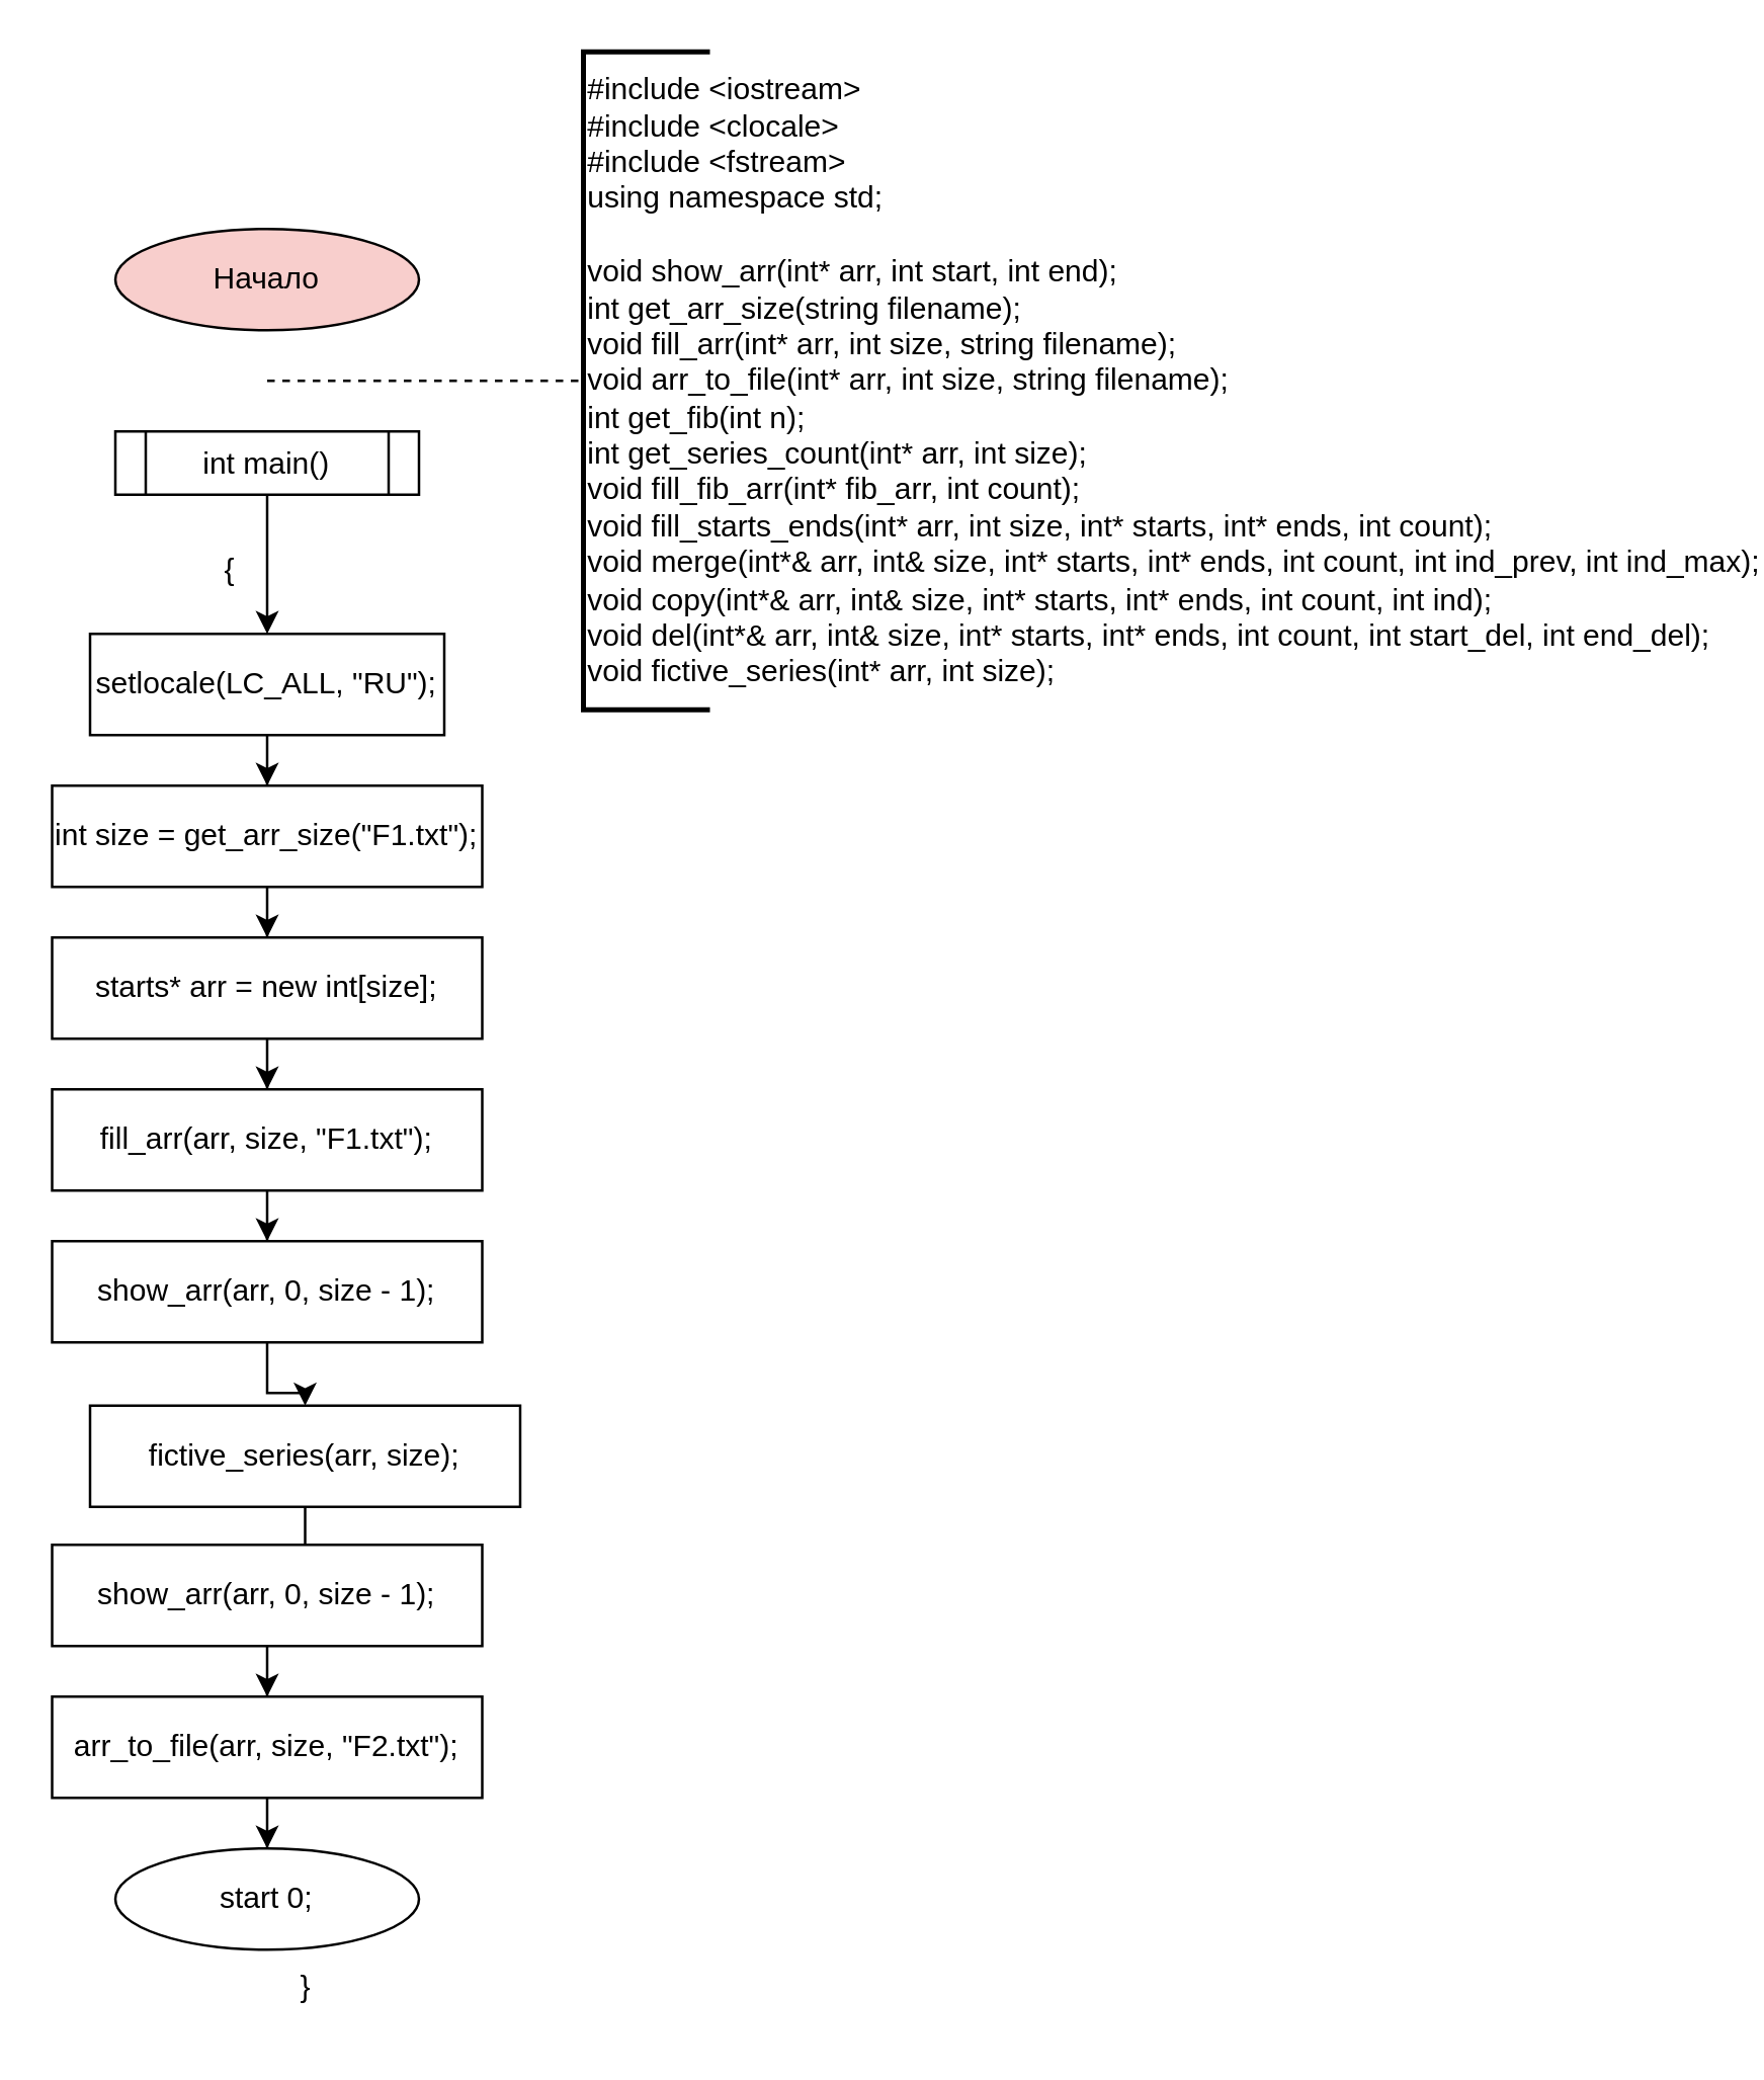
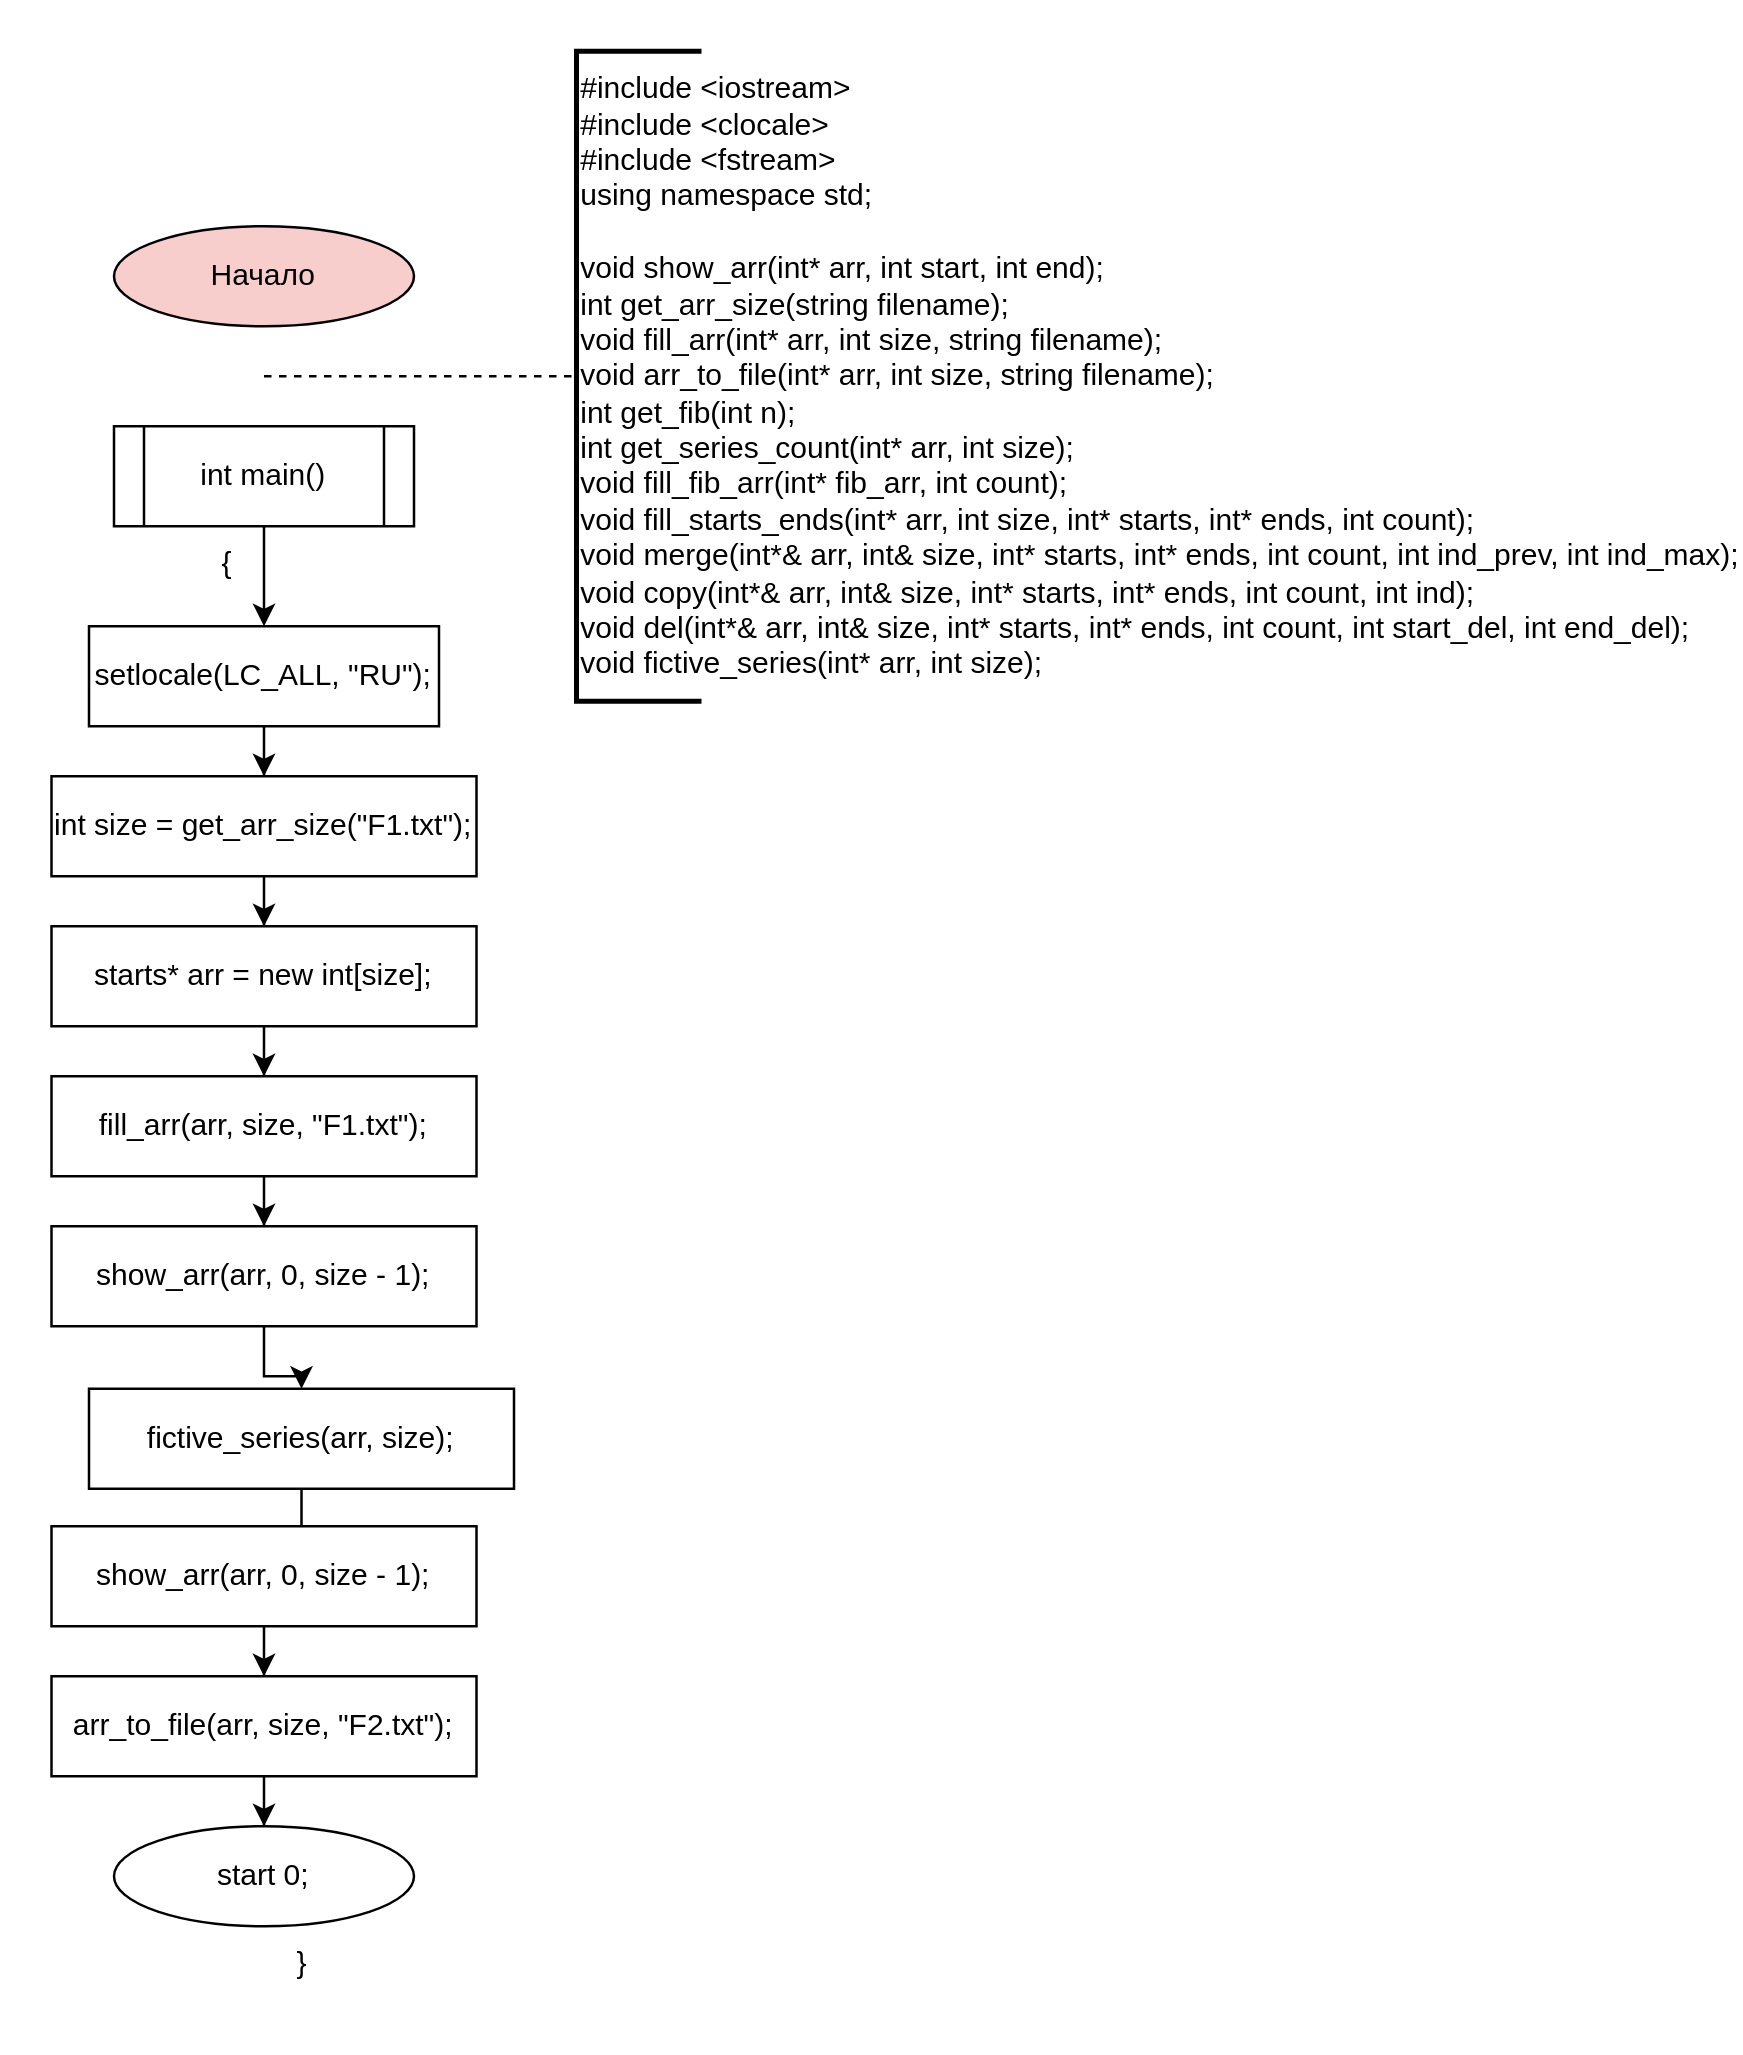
  <mxCell id="0" />
  <mxCell id="1" parent="0" />
  <mxCell id="2" value="Начало" style="ellipse;whiteSpace=wrap;html=1;fillColor=#f8cecc;" vertex="1" parent="1"><mxGeometry x="45" y="90" width="120" height="40" as="geometry" /></mxCell>
  <mxCell id="3" value="" style="edgeStyle=orthogonalEdgeStyle;rounded=0;orthogonalLoop=1;jettySize=auto;html=1;" edge="1" parent="1" source="4" target="8"><mxGeometry relative="1" as="geometry" /></mxCell>
- <mxCell id="4" value="int main()" style="shape=process;whiteSpace=wrap;html=1;backgroundOutline=1;" vertex="1" parent="1"><mxGeometry x="45" y="170" width="120" height="25" as="geometry" /></mxCell>
+ <mxCell id="4" value="int main()" style="shape=process;whiteSpace=wrap;html=1;backgroundOutline=1;" vertex="1" parent="1"><mxGeometry x="45" y="170" width="120" height="40" as="geometry" /></mxCell>
  <mxCell id="5" value="" style="endArrow=none;dashed=1;html=1;rounded=0;" edge="1" parent="1" target="6"><mxGeometry width="50" height="50" relative="1" as="geometry"><mxPoint x="105" y="150" as="sourcePoint" /><mxPoint x="265" y="150" as="targetPoint" /></mxGeometry></mxCell>
  <mxCell id="6" value="&lt;div&gt;#include &amp;lt;iostream&amp;gt;&lt;/div&gt;&lt;div&gt;#include &amp;lt;clocale&amp;gt;&lt;/div&gt;&lt;div&gt;#include &amp;lt;fstream&amp;gt;&lt;/div&gt;&lt;div&gt;using namespace std;&lt;/div&gt;&lt;div&gt;&lt;br&gt;&lt;/div&gt;&lt;div&gt;void show_arr(int* arr, int start, int end);&lt;/div&gt;&lt;div&gt;int get_arr_size(string filename);&lt;/div&gt;&lt;div&gt;void fill_arr(int* arr, int size, string filename);&lt;/div&gt;&lt;div&gt;void arr_to_file(int* arr, int size, string filename);&lt;/div&gt;&lt;div&gt;int get_fib(int n);&lt;/div&gt;&lt;div&gt;int get_series_count(int* arr, int size);&lt;/div&gt;&lt;div&gt;void fill_fib_arr(int* fib_arr, int count);&lt;/div&gt;&lt;div&gt;void fill_starts_ends(int* arr, int size, int* starts, int* ends, int count);&lt;/div&gt;&lt;div&gt;void merge(int*&amp;amp; arr, int&amp;amp; size, int* starts, int* ends, int count, int ind_prev, int ind_max);&lt;/div&gt;&lt;div&gt;void copy(int*&amp;amp; arr, int&amp;amp; size, int* starts, int* ends, int count, int ind);&lt;/div&gt;&lt;div&gt;void del(int*&amp;amp; arr, int&amp;amp; size, int* starts, int* ends, int count, int start_del, int end_del);&lt;/div&gt;&lt;div&gt;void fictive_series(int* arr, int size);&lt;/div&gt;" style="strokeWidth=2;html=1;shape=mxgraph.flowchart.annotation_1;align=left;pointerEvents=1;" vertex="1" parent="1"><mxGeometry x="230" y="20" width="50" height="260" as="geometry" /></mxCell>
  <mxCell id="7" value="" style="edgeStyle=orthogonalEdgeStyle;rounded=0;orthogonalLoop=1;jettySize=auto;html=1;" edge="1" parent="1" source="8" target="11"><mxGeometry relative="1" as="geometry" /></mxCell>
  <mxCell id="8" value="setlocale(LC_ALL, &quot;RU&quot;);" style="whiteSpace=wrap;html=1;" vertex="1" parent="1"><mxGeometry x="35" y="250" width="140" height="40" as="geometry" /></mxCell>
  <mxCell id="9" value="{" style="text;html=1;align=center;verticalAlign=middle;resizable=0;points=[];autosize=1;strokeColor=none;fillColor=none;" vertex="1" parent="1"><mxGeometry x="75" y="210" width="30" height="30" as="geometry" /></mxCell>
  <mxCell id="10" value="" style="edgeStyle=orthogonalEdgeStyle;rounded=0;orthogonalLoop=1;jettySize=auto;html=1;" edge="1" parent="1" source="11" target="13"><mxGeometry relative="1" as="geometry" /></mxCell>
  <mxCell id="11" value="int size = get_arr_size(&quot;F1.txt&quot;);" style="whiteSpace=wrap;html=1;" vertex="1" parent="1"><mxGeometry x="20" y="310" width="170" height="40" as="geometry" /></mxCell>
  <mxCell id="12" value="" style="edgeStyle=orthogonalEdgeStyle;rounded=0;orthogonalLoop=1;jettySize=auto;html=1;" edge="1" parent="1" source="13" target="15"><mxGeometry relative="1" as="geometry" /></mxCell>
  <mxCell id="13" value="starts* arr = new int[size];" style="whiteSpace=wrap;html=1;" vertex="1" parent="1"><mxGeometry x="20" y="370" width="170" height="40" as="geometry" /></mxCell>
  <mxCell id="14" value="" style="edgeStyle=orthogonalEdgeStyle;rounded=0;orthogonalLoop=1;jettySize=auto;html=1;" edge="1" parent="1" source="15" target="17"><mxGeometry relative="1" as="geometry" /></mxCell>
  <mxCell id="15" value="fill_arr(arr, size, &quot;F1.txt&quot;);" style="whiteSpace=wrap;html=1;" vertex="1" parent="1"><mxGeometry x="20" y="430" width="170" height="40" as="geometry" /></mxCell>
  <mxCell id="16" value="" style="edgeStyle=orthogonalEdgeStyle;rounded=0;orthogonalLoop=1;jettySize=auto;html=1;" edge="1" parent="1" source="17" target="19"><mxGeometry relative="1" as="geometry" /></mxCell>
  <mxCell id="17" value="show_arr(arr, 0, size - 1);" style="whiteSpace=wrap;html=1;" vertex="1" parent="1"><mxGeometry x="20" y="490" width="170" height="40" as="geometry" /></mxCell>
  <mxCell id="18" value="" style="edgeStyle=orthogonalEdgeStyle;rounded=0;orthogonalLoop=1;jettySize=auto;html=1;" edge="1" parent="1" source="19" target="21"><mxGeometry relative="1" as="geometry" /></mxCell>
  <mxCell id="19" value="fictive_series(arr, size);" style="whiteSpace=wrap;html=1;" vertex="1" parent="1"><mxGeometry x="35" y="555" width="170" height="40" as="geometry" /></mxCell>
  <mxCell id="20" value="" style="edgeStyle=orthogonalEdgeStyle;rounded=0;orthogonalLoop=1;jettySize=auto;html=1;" edge="1" parent="1" source="21" target="23"><mxGeometry relative="1" as="geometry" /></mxCell>
  <mxCell id="21" value="show_arr(arr, 0, size - 1);" style="whiteSpace=wrap;html=1;" vertex="1" parent="1"><mxGeometry x="20" y="610" width="170" height="40" as="geometry" /></mxCell>
  <mxCell id="22" style="edgeStyle=orthogonalEdgeStyle;rounded=0;orthogonalLoop=1;jettySize=auto;html=1;entryX=0.5;entryY=0;entryDx=0;entryDy=0;" edge="1" parent="1" source="23" target="24"><mxGeometry relative="1" as="geometry" /></mxCell>
  <mxCell id="23" value="arr_to_file(arr, size, &quot;F2.txt&quot;);" style="whiteSpace=wrap;html=1;" vertex="1" parent="1"><mxGeometry x="20" y="670" width="170" height="40" as="geometry" /></mxCell>
  <mxCell id="24" value="start 0;" style="ellipse;whiteSpace=wrap;html=1;" vertex="1" parent="1"><mxGeometry x="45" y="730" width="120" height="40" as="geometry" /></mxCell>
  <mxCell id="25" value="}" style="text;html=1;align=center;verticalAlign=middle;resizable=0;points=[];autosize=1;strokeColor=none;fillColor=none;" vertex="1" parent="1"><mxGeometry x="105" y="770" width="30" height="30" as="geometry" /></mxCell>
